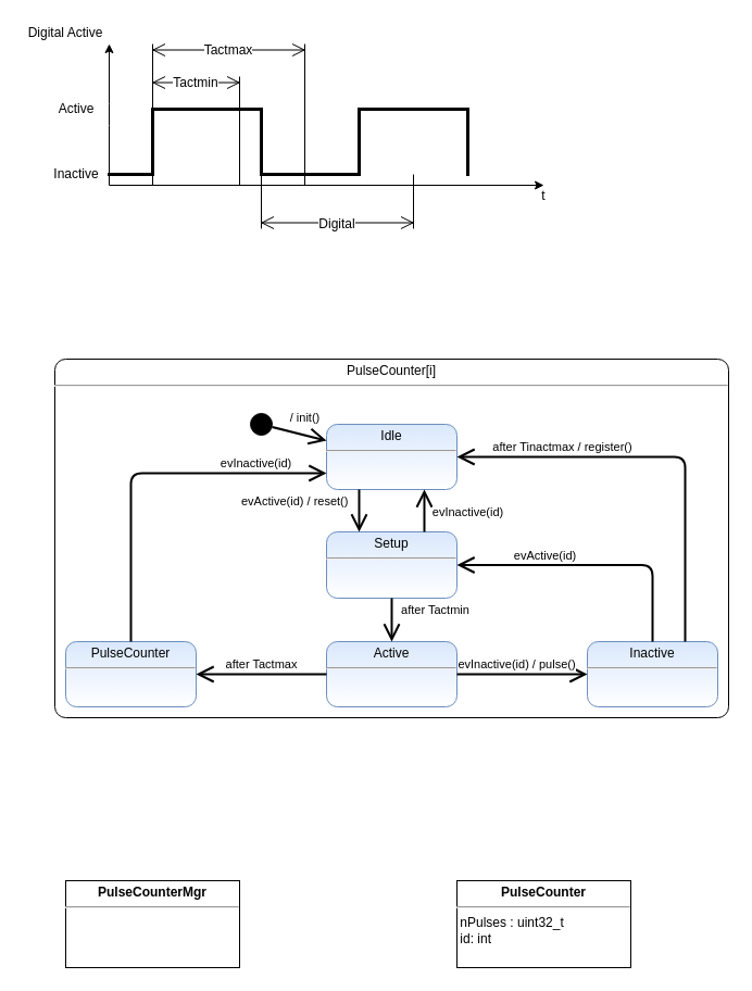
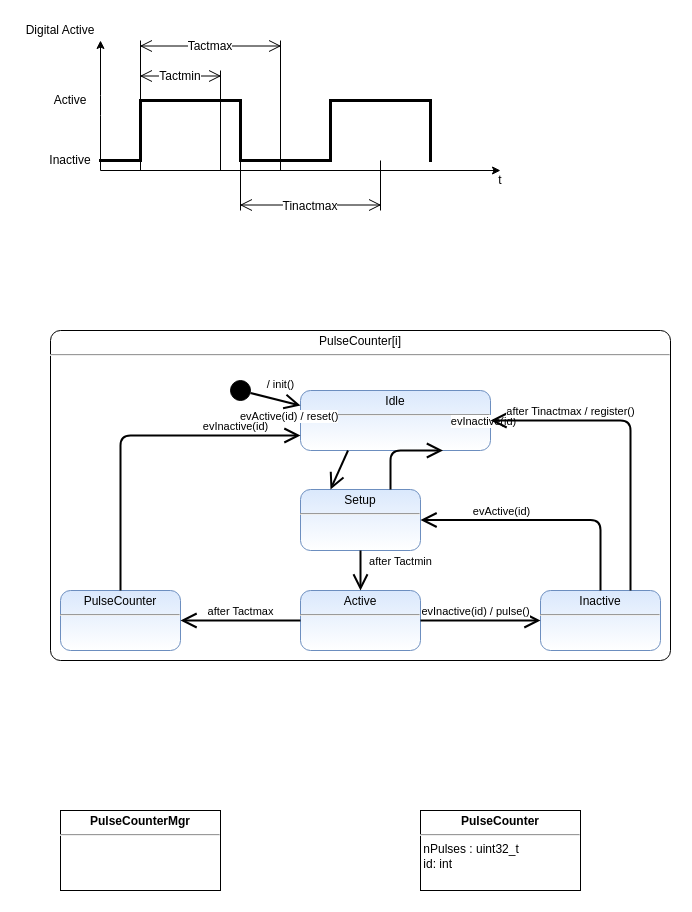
  <mxCell id="0" />
  <mxCell id="1" parent="0" />
  <mxCell id="2" value="&lt;p style=&quot;margin: 0px ; margin-top: 4px ; text-align: center&quot;&gt;PulseCounter[i]&lt;/p&gt;&lt;hr&gt;&lt;p&gt;&lt;/p&gt;&lt;p style=&quot;margin: 0px ; margin-left: 8px ; text-align: left&quot;&gt;&lt;br&gt;&lt;/p&gt;" style="shape=mxgraph.sysml.simpleState;html=1;overflow=fill;whiteSpace=wrap;align=center;strokeWidth=1;" parent="1" vertex="1"><mxGeometry x="50" y="330" width="620" height="330" as="geometry" /></mxCell>
- <mxCell id="3" value="&lt;p style=&quot;margin: 0px ; margin-top: 4px ; text-align: center&quot;&gt;Idle&lt;/p&gt;&lt;hr&gt;&lt;p&gt;&lt;/p&gt;&lt;p style=&quot;margin: 0px ; margin-left: 8px ; text-align: left&quot;&gt;&lt;br&gt;&lt;/p&gt;" style="shape=mxgraph.sysml.simpleState;html=1;overflow=fill;whiteSpace=wrap;align=center;fillColor=#dae8fc;strokeColor=#6c8ebf;gradientColor=#ffffff;" parent="1" vertex="1"><mxGeometry x="300" y="390" width="120" height="60" as="geometry" /></mxCell>
+ <mxCell id="3" value="&lt;p style=&quot;margin: 0px ; margin-top: 4px ; text-align: center&quot;&gt;Idle&lt;/p&gt;&lt;hr&gt;&lt;p&gt;&lt;/p&gt;&lt;p style=&quot;margin: 0px ; margin-left: 8px ; text-align: left&quot;&gt;&lt;br&gt;&lt;/p&gt;" style="shape=mxgraph.sysml.simpleState;html=1;overflow=fill;whiteSpace=wrap;align=center;fillColor=#dae8fc;strokeColor=#6c8ebf;gradientColor=#ffffff;" parent="1" vertex="1"><mxGeometry x="300" y="390" width="190" height="60" as="geometry" /></mxCell>
  <mxCell id="4" value="" style="endArrow=classic;html=1;" parent="1" edge="1"><mxGeometry width="50" height="50" relative="1" as="geometry"><mxPoint x="100" y="170" as="sourcePoint" /><mxPoint x="500" y="170" as="targetPoint" /></mxGeometry></mxCell>
  <mxCell id="5" value="" style="edgeStyle=elbowEdgeStyle;elbow=vertical;endArrow=classic;html=1;" parent="1" edge="1"><mxGeometry width="50" height="50" relative="1" as="geometry"><mxPoint x="100" y="170" as="sourcePoint" /><mxPoint x="100" y="40" as="targetPoint" /></mxGeometry></mxCell>
  <mxCell id="6" value="Tactmin" style="shape=dimension;direction=west;whiteSpace=wrap;html=1;align=center;points=[];verticalAlign=top;spacingTop=-8;labelBackgroundColor=#ffffff" parent="1" vertex="1"><mxGeometry x="140" y="70" width="80" height="100" as="geometry" /></mxCell>
  <mxCell id="7" value="Tactmax" style="shape=dimension;direction=west;whiteSpace=wrap;html=1;align=center;points=[];verticalAlign=top;spacingTop=-8;labelBackgroundColor=#ffffff" parent="1" vertex="1"><mxGeometry x="140" y="40" width="140" height="130" as="geometry" /></mxCell>
  <mxCell id="8" value="" style="shape=partialRectangle;whiteSpace=wrap;html=1;top=0;left=0;fillColor=none;strokeWidth=3;" parent="1" vertex="1"><mxGeometry x="100" y="100" width="40" height="60" as="geometry" /></mxCell>
  <mxCell id="9" value="" style="shape=partialRectangle;whiteSpace=wrap;html=1;top=0;left=0;fillColor=none;strokeWidth=3;flipH=1;direction=west;" parent="1" vertex="1"><mxGeometry x="140" y="100" width="100" height="60" as="geometry" /></mxCell>
  <mxCell id="10" value="" style="shape=partialRectangle;whiteSpace=wrap;html=1;top=0;left=0;fillColor=none;strokeWidth=3;" parent="1" vertex="1"><mxGeometry x="240" y="100" width="90" height="60" as="geometry" /></mxCell>
  <mxCell id="11" value="" style="shape=partialRectangle;whiteSpace=wrap;html=1;top=0;left=0;fillColor=none;strokeWidth=3;flipH=1;direction=west;" parent="1" vertex="1"><mxGeometry x="330" y="100" width="100" height="60" as="geometry" /></mxCell>
- <mxCell id="12" value="Digital" style="shape=dimension;whiteSpace=wrap;html=1;align=center;points=[];verticalAlign=bottom;spacingBottom=-5;labelBackgroundColor=#ffffff;strokeWidth=1;" parent="1" vertex="1"><mxGeometry x="240" y="160" width="140" height="50" as="geometry" /></mxCell>
+ <mxCell id="12" value="Tinactmax" style="shape=dimension;whiteSpace=wrap;html=1;align=center;points=[];verticalAlign=bottom;spacingBottom=-5;labelBackgroundColor=#ffffff;strokeWidth=1;" parent="1" vertex="1"><mxGeometry x="240" y="160" width="140" height="50" as="geometry" /></mxCell>
  <mxCell id="13" value="Digital Active" style="text;html=1;strokeColor=none;fillColor=none;align=center;verticalAlign=middle;whiteSpace=wrap;rounded=0;" parent="1" vertex="1"><mxGeometry y="20" width="80" height="20" as="geometry" x="20" /></mxCell>
  <mxCell id="14" value="t" style="text;html=1;strokeColor=none;fillColor=none;align=center;verticalAlign=middle;whiteSpace=wrap;rounded=0;" parent="1" vertex="1"><mxGeometry x="480" y="170" width="40" height="20" as="geometry" /></mxCell>
  <mxCell id="15" value="&lt;p style=&quot;margin: 0px ; margin-top: 4px ; text-align: center&quot;&gt;Setup&lt;/p&gt;&lt;hr&gt;&lt;p&gt;&lt;/p&gt;&lt;p style=&quot;margin: 0px ; margin-left: 8px ; text-align: left&quot;&gt;&lt;br&gt;&lt;/p&gt;" style="shape=mxgraph.sysml.simpleState;html=1;overflow=fill;whiteSpace=wrap;align=center;fillColor=#dae8fc;strokeColor=#6c8ebf;gradientColor=#ffffff;" parent="1" vertex="1"><mxGeometry x="300" y="489" width="120" height="61" as="geometry" /></mxCell>
  <mxCell id="16" value="evActive&lt;span style=&quot;text-align: center&quot;&gt;(id)&lt;/span&gt;&amp;nbsp;/ reset()" style="edgeStyle=none;html=1;endArrow=open;endSize=12;strokeWidth=2;verticalAlign=bottom;entryX=0.25;entryY=0;entryDx=0;entryDy=0;entryPerimeter=0;align=left;exitX=0.25;exitY=1;exitDx=0;exitDy=0;exitPerimeter=0;" parent="1" target="15" edge="1" source="3"><mxGeometry x="0.013" y="-110" width="160" relative="1" as="geometry"><mxPoint x="330" y="410" as="sourcePoint" /><mxPoint x="520" y="410" as="targetPoint" /><mxPoint as="offset" /></mxGeometry></mxCell>
  <mxCell id="17" value="" style="shape=ellipse;html=1;fillColor=#000000;fontSize=18;fontColor=#ffffff;strokeWidth=1;" parent="1" vertex="1"><mxGeometry x="230" y="380" width="20" height="20" as="geometry" /></mxCell>
  <mxCell id="18" value="/ init()" style="edgeStyle=none;html=1;endArrow=open;endSize=12;strokeWidth=2;verticalAlign=bottom;entryX=0;entryY=0.25;entryDx=0;entryDy=0;entryPerimeter=0;" parent="1" source="17" target="3" edge="1"><mxGeometry x="0.129" y="7" width="160" relative="1" as="geometry"><mxPoint x="370" y="460" as="sourcePoint" /><mxPoint x="370" y="540" as="targetPoint" /><mxPoint as="offset" /></mxGeometry></mxCell>
  <mxCell id="19" value="evInactive(id)" style="edgeStyle=none;html=1;endArrow=open;endSize=12;strokeWidth=2;verticalAlign=bottom;entryX=0.75;entryY=1;entryDx=0;entryDy=0;entryPerimeter=0;exitX=0.75;exitY=0;exitDx=0;exitDy=0;exitPerimeter=0;" parent="1" source="15" target="3" edge="1"><mxGeometry x="1" y="50" width="160" relative="1" as="geometry"><mxPoint x="340" y="420" as="sourcePoint" /><mxPoint x="340" y="500" as="targetPoint" /><Array as="points"><mxPoint x="390" y="450" /></Array><mxPoint x="40" y="30" as="offset" /></mxGeometry></mxCell>
  <mxCell id="20" value="Active" style="text;html=1;strokeColor=none;fillColor=none;align=center;verticalAlign=middle;whiteSpace=wrap;rounded=0;" parent="1" vertex="1"><mxGeometry x="50" y="90" width="40" height="20" as="geometry" /></mxCell>
  <mxCell id="21" value="Inactive" style="text;html=1;strokeColor=none;fillColor=none;align=center;verticalAlign=middle;whiteSpace=wrap;rounded=0;" parent="1" vertex="1"><mxGeometry x="50" y="150" width="40" height="20" as="geometry" /></mxCell>
  <mxCell id="22" value="&lt;p style=&quot;margin: 0px ; margin-top: 4px ; text-align: center&quot;&gt;Active&lt;/p&gt;&lt;hr&gt;&lt;p&gt;&lt;/p&gt;&lt;p style=&quot;margin: 0px ; margin-left: 8px ; text-align: left&quot;&gt;&lt;br&gt;&lt;/p&gt;" style="shape=mxgraph.sysml.simpleState;html=1;overflow=fill;whiteSpace=wrap;align=center;fillColor=#dae8fc;strokeColor=#6c8ebf;gradientColor=#ffffff;" parent="1" vertex="1"><mxGeometry x="300" y="590" width="120" height="60" as="geometry" /></mxCell>
  <mxCell id="23" value="after Tactmin" style="edgeStyle=none;html=1;endArrow=open;endSize=12;strokeWidth=2;verticalAlign=bottom;" parent="1" source="15" target="22" edge="1"><mxGeometry y="40" width="160" relative="1" as="geometry"><mxPoint x="359.43" y="571" as="sourcePoint" /><mxPoint x="359.43" y="650" as="targetPoint" /><Array as="points" /><mxPoint as="offset" /></mxGeometry></mxCell>
  <mxCell id="24" value="&lt;p style=&quot;margin: 0px ; margin-top: 4px ; text-align: center&quot;&gt;Inactive&lt;/p&gt;&lt;hr&gt;&lt;p&gt;&lt;/p&gt;&lt;p style=&quot;margin: 0px ; margin-left: 8px ; text-align: left&quot;&gt;&lt;br&gt;&lt;/p&gt;" style="shape=mxgraph.sysml.simpleState;html=1;overflow=fill;whiteSpace=wrap;align=center;fillColor=#dae8fc;strokeColor=#6c8ebf;gradientColor=#ffffff;" parent="1" vertex="1"><mxGeometry x="540" y="590" width="120" height="60" as="geometry" /></mxCell>
  <mxCell id="25" value="evInactive(id) / pulse()" style="edgeStyle=none;html=1;endArrow=open;endSize=12;strokeWidth=2;verticalAlign=bottom;entryX=0;entryY=0.5;entryDx=0;entryDy=0;entryPerimeter=0;exitX=1;exitY=0.5;exitDx=0;exitDy=0;exitPerimeter=0;" parent="1" source="22" target="24" edge="1"><mxGeometry x="-0.077" width="160" relative="1" as="geometry"><mxPoint x="370" y="579" as="sourcePoint" /><mxPoint x="370" y="660" as="targetPoint" /><Array as="points" /><mxPoint as="offset" /></mxGeometry></mxCell>
  <mxCell id="26" value="evActive(id)" style="edgeStyle=orthogonalEdgeStyle;html=1;endArrow=open;endSize=12;strokeWidth=2;verticalAlign=bottom;entryX=1;entryY=0.5;entryDx=0;entryDy=0;entryPerimeter=0;exitX=0.5;exitY=0;exitDx=0;exitDy=0;exitPerimeter=0;" parent="1" source="24" target="15" edge="1"><mxGeometry x="0.355" width="160" relative="1" as="geometry"><mxPoint x="430" y="700" as="sourcePoint" /><mxPoint x="590" y="700" as="targetPoint" /><mxPoint as="offset" /></mxGeometry></mxCell>
  <mxCell id="27" value="after Tinactmax / register()" style="edgeStyle=orthogonalEdgeStyle;html=1;endArrow=open;endSize=12;strokeWidth=2;verticalAlign=bottom;entryX=1;entryY=0.5;entryDx=0;entryDy=0;entryPerimeter=0;exitX=0.75;exitY=0;exitDx=0;exitDy=0;exitPerimeter=0;" parent="1" source="24" target="3" edge="1"><mxGeometry x="0.487" width="160" relative="1" as="geometry"><mxPoint x="650" y="660" as="sourcePoint" /><mxPoint x="430" y="539" as="targetPoint" /><mxPoint as="offset" /></mxGeometry></mxCell>
  <mxCell id="28" value="&lt;p style=&quot;margin: 0px ; margin-top: 4px ; text-align: center&quot;&gt;PulseCounter&lt;/p&gt;&lt;hr&gt;&lt;p&gt;&lt;/p&gt;&lt;p style=&quot;margin: 0px ; margin-left: 8px ; text-align: left&quot;&gt;&lt;br&gt;&lt;/p&gt;" style="shape=mxgraph.sysml.simpleState;html=1;overflow=fill;whiteSpace=wrap;align=center;fillColor=#dae8fc;strokeColor=#6c8ebf;gradientColor=#ffffff;" parent="1" vertex="1"><mxGeometry x="60" y="590" width="120" height="60" as="geometry" /></mxCell>
  <mxCell id="29" value="after Tactmax" style="edgeStyle=none;html=1;endArrow=open;endSize=12;strokeWidth=2;verticalAlign=bottom;exitX=0;exitY=0.5;exitDx=0;exitDy=0;exitPerimeter=0;" parent="1" source="22" edge="1" target="28"><mxGeometry width="160" relative="1" as="geometry"><mxPoint x="430" y="700" as="sourcePoint" /><mxPoint x="180" y="690" as="targetPoint" /><Array as="points" /></mxGeometry></mxCell>
  <mxCell id="30" value="evInactive(id)" style="edgeStyle=orthogonalEdgeStyle;html=1;endArrow=open;endSize=12;strokeWidth=2;verticalAlign=bottom;entryX=0;entryY=0.75;entryDx=0;entryDy=0;entryPerimeter=0;exitX=0.5;exitY=0;exitDx=0;exitDy=0;exitPerimeter=0;" parent="1" source="28" target="3" edge="1"><mxGeometry x="0.609" width="160" relative="1" as="geometry"><mxPoint x="650" y="670" as="sourcePoint" /><mxPoint x="440" y="390" as="targetPoint" /><mxPoint as="offset" /><Array as="points"><mxPoint x="120" y="435" /></Array></mxGeometry></mxCell>
  <mxCell id="31" value="&lt;p style=&quot;margin: 0px ; margin-top: 4px ; text-align: center&quot;&gt;&lt;b&gt;PulseCounterMgr&lt;/b&gt;&lt;/p&gt;&lt;hr&gt;&lt;p style=&quot;font-size: 10px ; margin: 0px ; text-align: center&quot;&gt;&lt;/p&gt;&lt;p style=&quot;text-align: left ; font-size: 10px ; margin: 0px&quot;&gt;&lt;br&gt;&lt;/p&gt;" style="shape=rect;html=1;overflow=fill;whiteSpace=wrap;" vertex="1" parent="1"><mxGeometry x="60" y="810" width="160" height="80" as="geometry" /></mxCell>
  <mxCell id="32" value="&lt;p style=&quot;margin: 0px ; margin-top: 4px ; text-align: center&quot;&gt;&lt;b&gt;PulseCounter&lt;/b&gt;&lt;/p&gt;&lt;hr&gt;&lt;p style=&quot;font-size: 10px ; margin: 0px ; text-align: center&quot;&gt;&lt;/p&gt;&lt;p style=&quot;text-align: left ; font-size: 10px ; margin: 0px&quot;&gt;&lt;span style=&quot;font-size: 12px&quot;&gt;&amp;nbsp;nPulses : uint32_t&lt;/span&gt;&lt;br&gt;&lt;/p&gt;&lt;p style=&quot;text-align: left ; margin: 0px&quot;&gt;&amp;nbsp;id: int&lt;/p&gt;" style="shape=rect;html=1;overflow=fill;whiteSpace=wrap;" vertex="1" parent="1"><mxGeometry x="420" y="810" width="160" height="80" as="geometry" /></mxCell>
